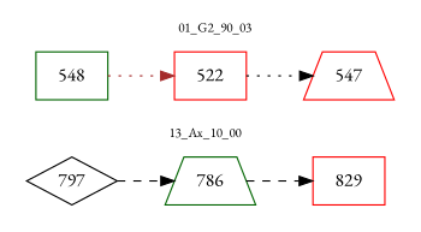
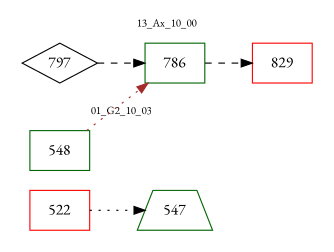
  digraph {
    fontname="EB Garamond"
    rankdir=LR
    node [color=red fontname="EB Garamond" shape=box]
    edge [color=black fontname="EB Garamond" style=dashed]
    n1 [color=black label=797 shape=diamond]
-   n2 [color=darkgreen label=786 shape=trapezium]
+   n2 [color=darkgreen label=786]
    n3 [label=829]
    n4 [color=darkgreen label=548]
    n5 [label=522]
-   n6 [label=547 shape=trapezium]
+   n6 [color=darkgreen label=547 shape=trapezium]
    subgraph cluster_1 {
      color=white
      fontsize=10
      label="13_Ax_10_00"
      n1
      n2
      n3
    }
    subgraph cluster_2 {
      color=white
      fontsize=10
-     label="01_G2_90_03"
+     label="01_G2_10_03"
      n4
      n5
      n6
    }
    n1 -> n2
    n2 -> n3
-   n4 -> n5 [color=brown style=dotted]
+   n4 -> n2 [color=brown style=dotted]
    n5 -> n6 [style=dotted]
  }
